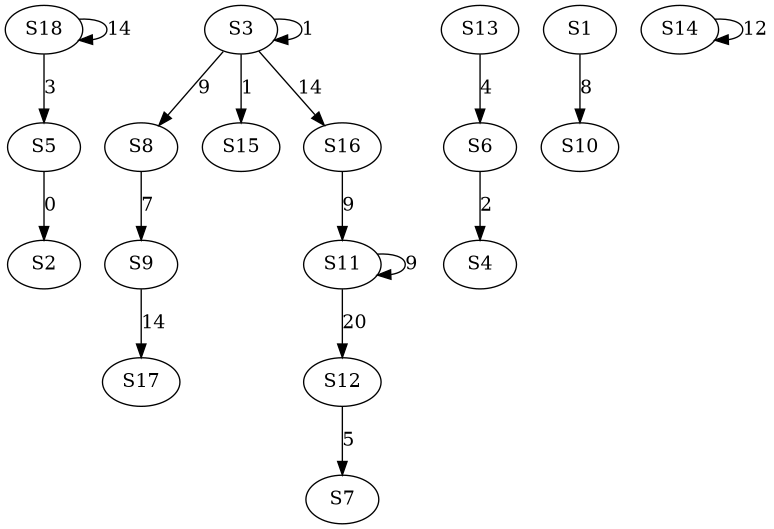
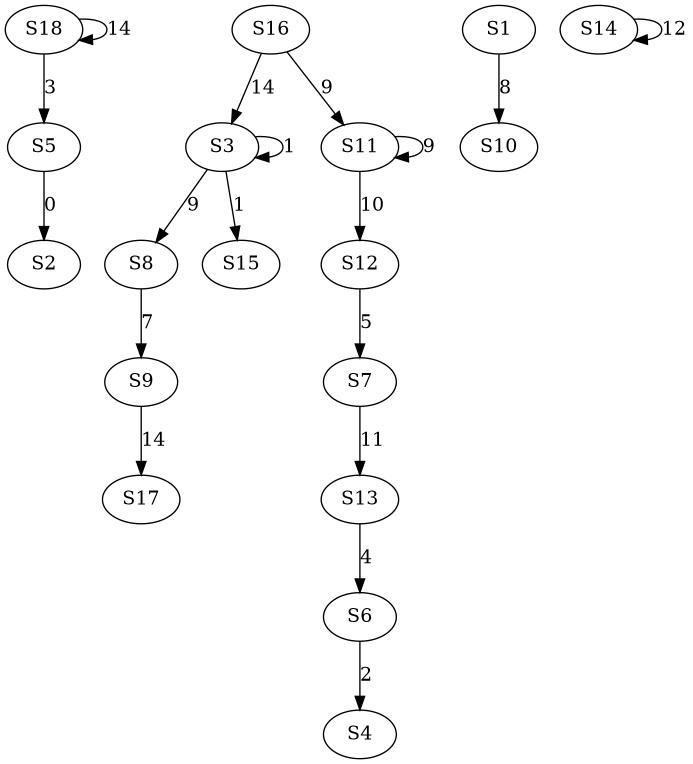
  strict digraph {
    S5
    S2
    S3
    S8
    S15
    S16
    S9
    S11
    S6
    S4
    S18
    S13
    S12
    S7
    S17
    S1
    S10
    S14
    S5 -> S2 [label=0]
    S3 -> S3 [label=1]
    S3 -> S8 [label=9]
    S3 -> S15 [label=1]
-   S3 -> S16 [label=14]
+   S16 -> S3 [label=14]
    S8 -> S9 [label=7]
    S16 -> S11 [label=9]
    S9 -> S17 [label=14]
    S11 -> S11 [label=9]
-   S11 -> S12 [label=20]
+   S11 -> S12 [label=10]
    S6 -> S4 [label=2]
    S18 -> S5 [label=3]
    S18 -> S18 [label=14]
    S13 -> S6 [label=4]
    S12 -> S7 [label=5]
+   S7 -> S13 [label=11]
    S1 -> S10 [label=8]
    S14 -> S14 [label=12]
  }
